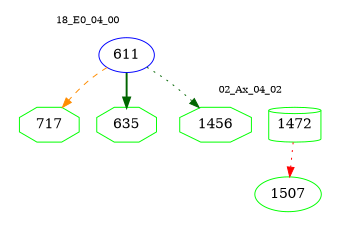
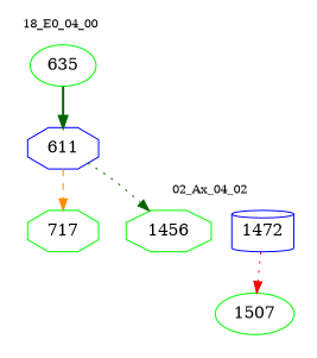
  digraph {
    node [color=green shape=ellipse]
    edge [color=darkgreen style=dotted]
-   n1 [label=1472 shape=cylinder]
+   n1 [color=blue label=1472 shape=cylinder]
    n2 [label=1456 shape=octagon]
    n3 [label=1507]
-   n4 [color=blue label=611]
+   n4 [color=blue label=611 shape=octagon]
    n5 [label=717 shape=octagon]
-   n6 [label=635 shape=octagon]
+   n6 [label=635]
    subgraph cluster_1 {
      color=white
      fontsize=10
      label="02_Ax_04_02"
      n1
      n2
      n3
    }
    subgraph cluster_2 {
      color=white
      fontsize=10
      label="18_E0_04_00"
      n4
      n5
      n6
    }
    n1 -> n3 [color=red]
    n4 -> n2
    n4 -> n5 [color=darkorange style=dashed]
-   n4 -> n6 [style=bold]
+   n6 -> n4 [style=bold]
  }
